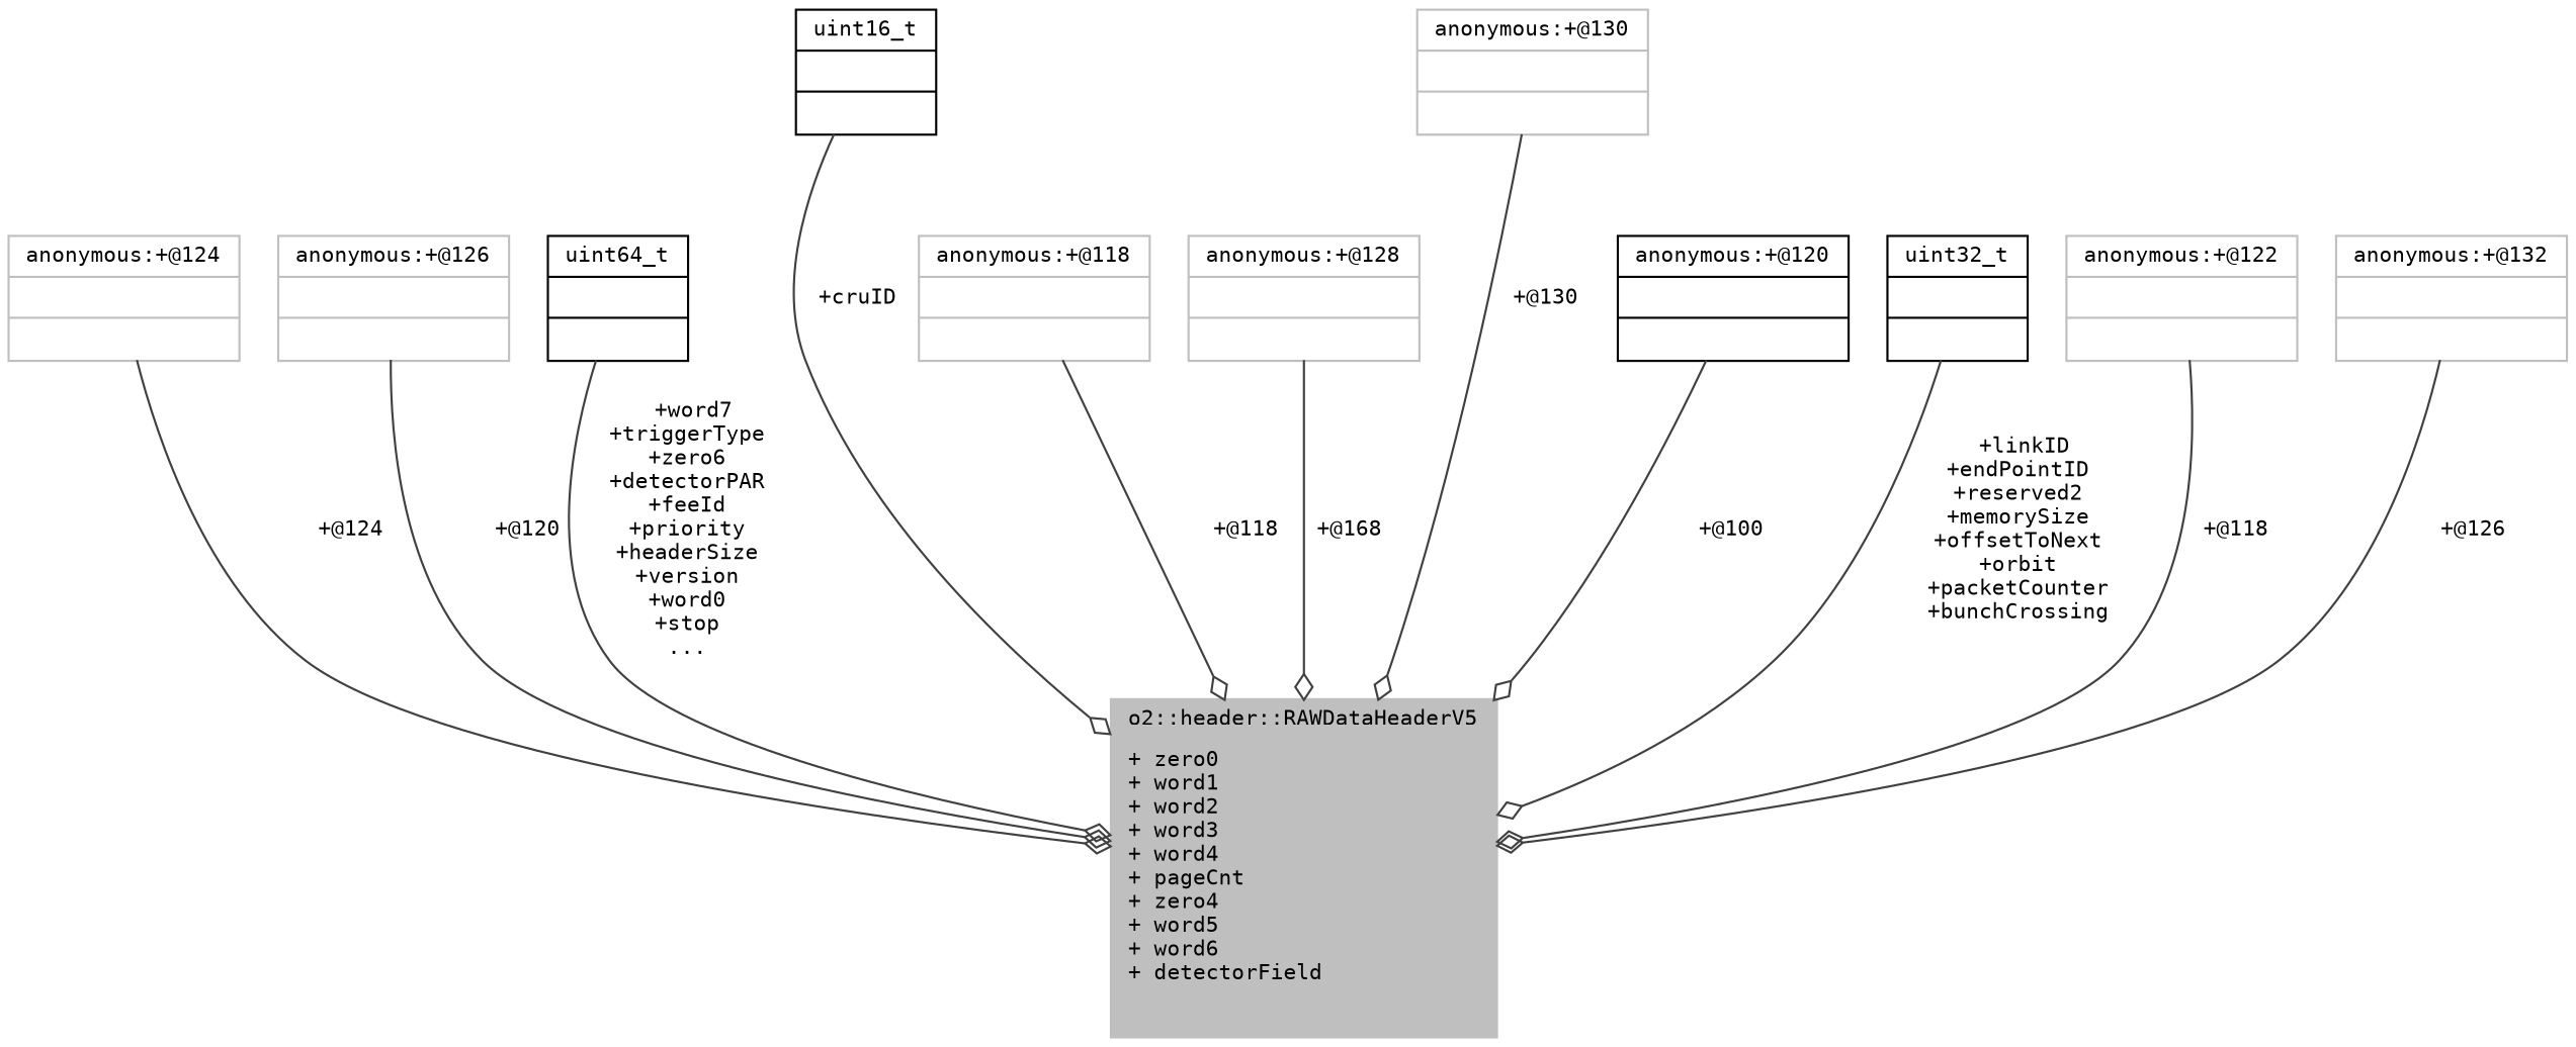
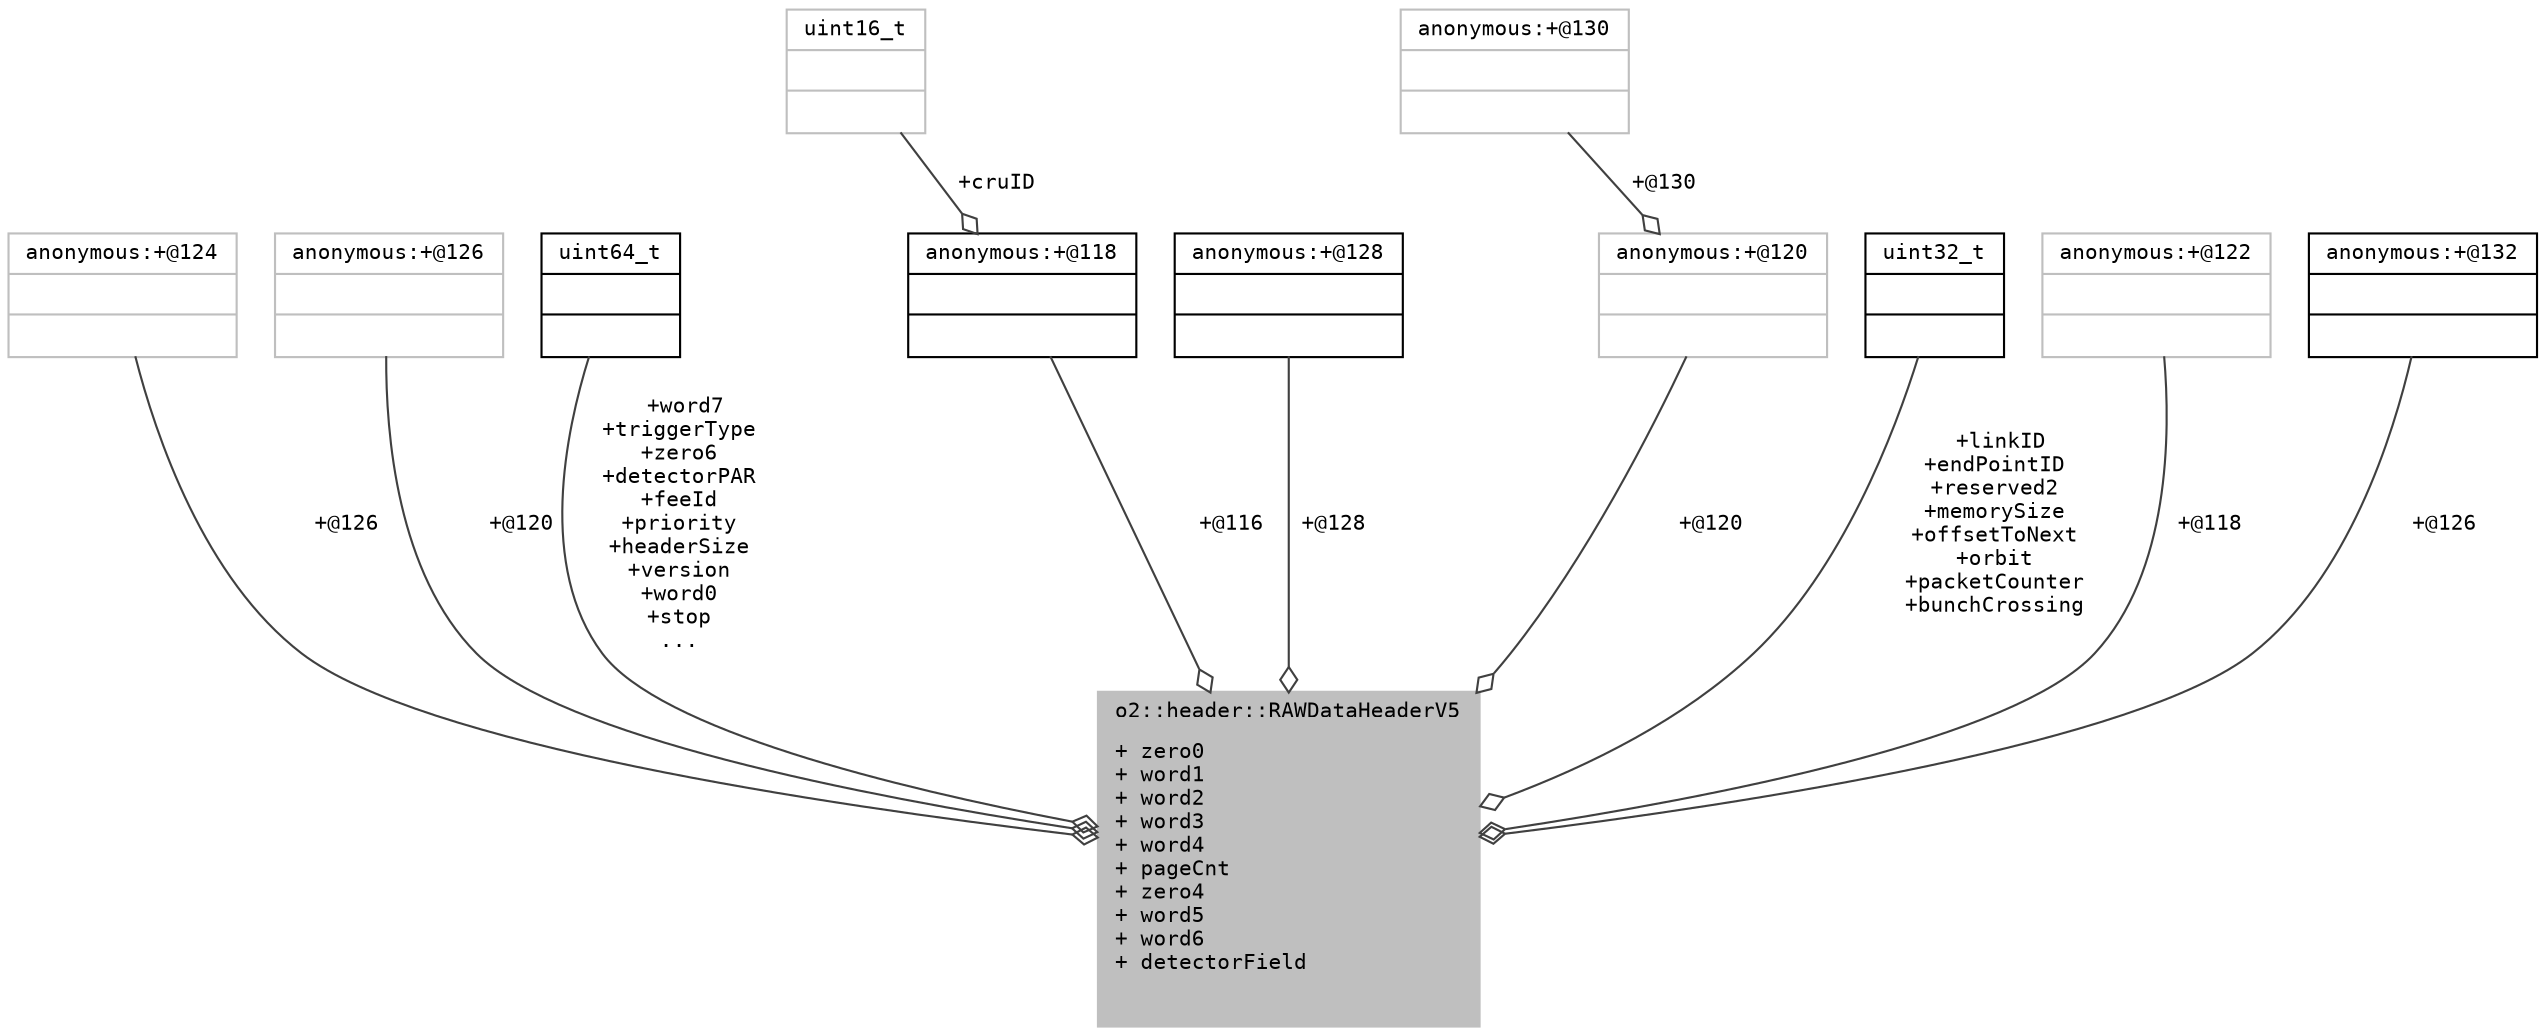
  digraph {
    fontname="DejaVu Sans Mono"
    node [color=grey75 fontname="DejaVu Sans Mono" fontsize=10 shape=record]
    edge [arrowhead=odiamond color=grey25 fontname="DejaVu Sans Mono" fontsize=10 labelfontname=Helvetica labelfontsize=10 style=solid]
    n1 [fillcolor=grey75 fontcolor=black height=0.2 label="{o2::header::RAWDataHeaderV5\n|+ zero0\l+ word1\l+ word2\l+ word3\l+ word4\l+ pageCnt\l+ zero4\l+ word5\l+ word6\l+ detectorField\l|}" style=filled width=0.4]
    n2 [height=0.2 label="{anonymous:+@124\n||}" width=0.4]
    n3 [height=0.2 label="{anonymous:+@126\n||}" width=0.4]
    n4 [color=black height=0.2 label="{uint64_t\n||}" width=0.4]
-   n5 [color=black height=0.2 label="{uint16_t\n||}" width=0.4]
-   n6 [height=0.2 label="{anonymous:+@118\n||}" width=0.4]
-   n7 [height=0.2 label="{anonymous:+@128\n||}" width=0.4]
-   n8 [color=black height=0.2 label="{anonymous:+@120\n||}" width=0.4]
+   n5 [height=0.2 label="{uint16_t\n||}" width=0.4]
+   n6 [color=black height=0.2 label="{anonymous:+@118\n||}" width=0.4]
+   n7 [color=black height=0.2 label="{anonymous:+@128\n||}" width=0.4]
+   n8 [height=0.2 label="{anonymous:+@120\n||}" width=0.4]
    n9 [height=0.2 label="{anonymous:+@130\n||}" width=0.4]
    n10 [color=black height=0.2 label="{uint32_t\n||}" width=0.4]
    n11 [height=0.2 label="{anonymous:+@122\n||}" width=0.4]
-   n12 [height=0.2 label="{anonymous:+@132\n||}" width=0.4]
-   n2 -> n1 [label=" +@124"]
+   n12 [color=black height=0.2 label="{anonymous:+@132\n||}" width=0.4]
+   n2 -> n1 [label=" +@126"]
    n3 -> n1 [label=" +@120"]
    n4 -> n1 [label=" +word7\n+triggerType\n+zero6\n+detectorPAR\n+feeId\n+priority\n+headerSize\n+version\n+word0\n+stop\n..."]
-   n5 -> n1 [label=" +cruID"]
-   n6 -> n1 [label=" +@118"]
-   n7 -> n1 [label=" +@168"]
-   n8 -> n1 [label=" +@100"]
-   n9 -> n1 [label=" +@130"]
+   n5 -> n6 [label=" +cruID"]
+   n6 -> n1 [label=" +@116"]
+   n7 -> n1 [label=" +@128"]
+   n8 -> n1 [label=" +@120"]
+   n9 -> n8 [label=" +@130"]
    n10 -> n1 [label=" +linkID\n+endPointID\n+reserved2\n+memorySize\n+offsetToNext\n+orbit\n+packetCounter\n+bunchCrossing"]
    n11 -> n1 [label=" +@118"]
    n12 -> n1 [label=" +@126"]
  }
